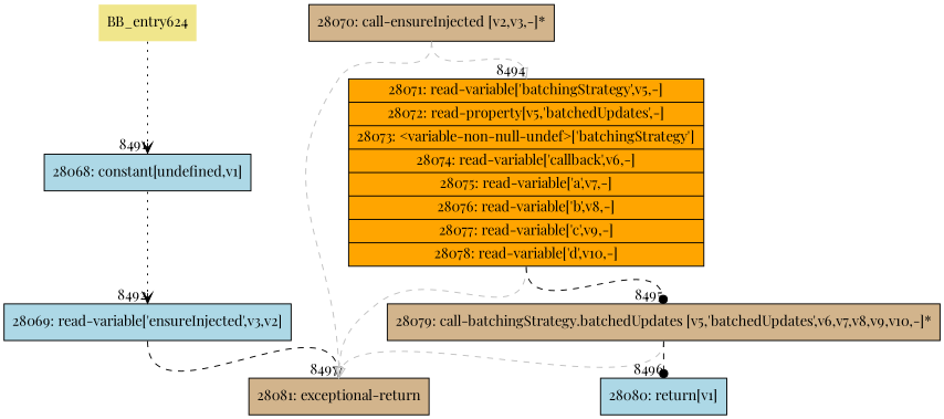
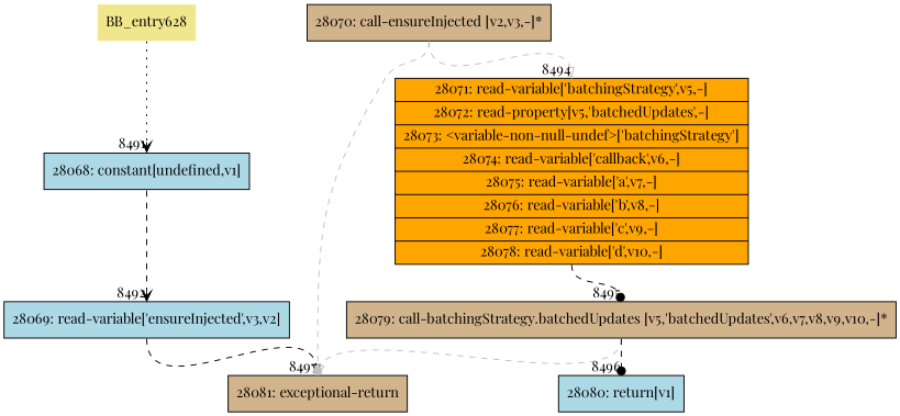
  digraph {
    fontname="Playfair Display"
    rankdir=TD
    node [fillcolor=lightblue fontname="Playfair Display" shape=record style=filled]
    edge [arrowhead=onormal fontname="Playfair Display" headport=n style=dashed tailport=s]
-   BB_entry628 [fillcolor=khaki shape=none label=BB_entry624]
+   BB_entry628 [fillcolor=khaki shape=none]
    n2 [label="{28068: constant[undefined,v1]}"]
    n3 [label="{28069: read-variable['ensureInjected',v3,v2]}"]
    n4 [fillcolor=tan label="{28081: exceptional-return}"]
    n5 [fillcolor=tan label="{28070: call-ensureInjected [v2,v3,-]*}"]
    n6 [fillcolor=orange label="{28071: read-variable['batchingStrategy',v5,-]|28072: read-property[v5,'batchedUpdates',-]|28073: \<variable-non-null-undef\>['batchingStrategy']|28074: read-variable['callback',v6,-]|28075: read-variable['a',v7,-]|28076: read-variable['b',v8,-]|28077: read-variable['c',v9,-]|28078: read-variable['d',v10,-]}"]
    n7 [fillcolor=tan label="{28079: call-batchingStrategy.batchedUpdates [v5,'batchedUpdates',v6,v7,v8,v9,v10,-]*}"]
    n8 [label="{28080: return[v1]}"]
    BB_entry628 -> n2 [arrowhead=vee headlabel="    8491" style=dotted]
-   n2 -> n3 [arrowhead=vee headlabel="      8492" style=dotted]
+   n2 -> n3 [arrowhead=vee headlabel="      8492"]
    n3 -> n4 [color=black headlabel="      8497"]
-   n5 -> n4 [color=gray]
+   n5 -> n4 [arrowhead=dot color=gray]
    n5 -> n6 [color=gray headlabel="      8494"]
-   n6 -> n4 [color=gray]
    n6 -> n7 [arrowhead=dot headlabel="      8495"]
    n7 -> n4 [color=gray]
    n7 -> n8 [arrowhead=dot headlabel="      8496"]
  }
